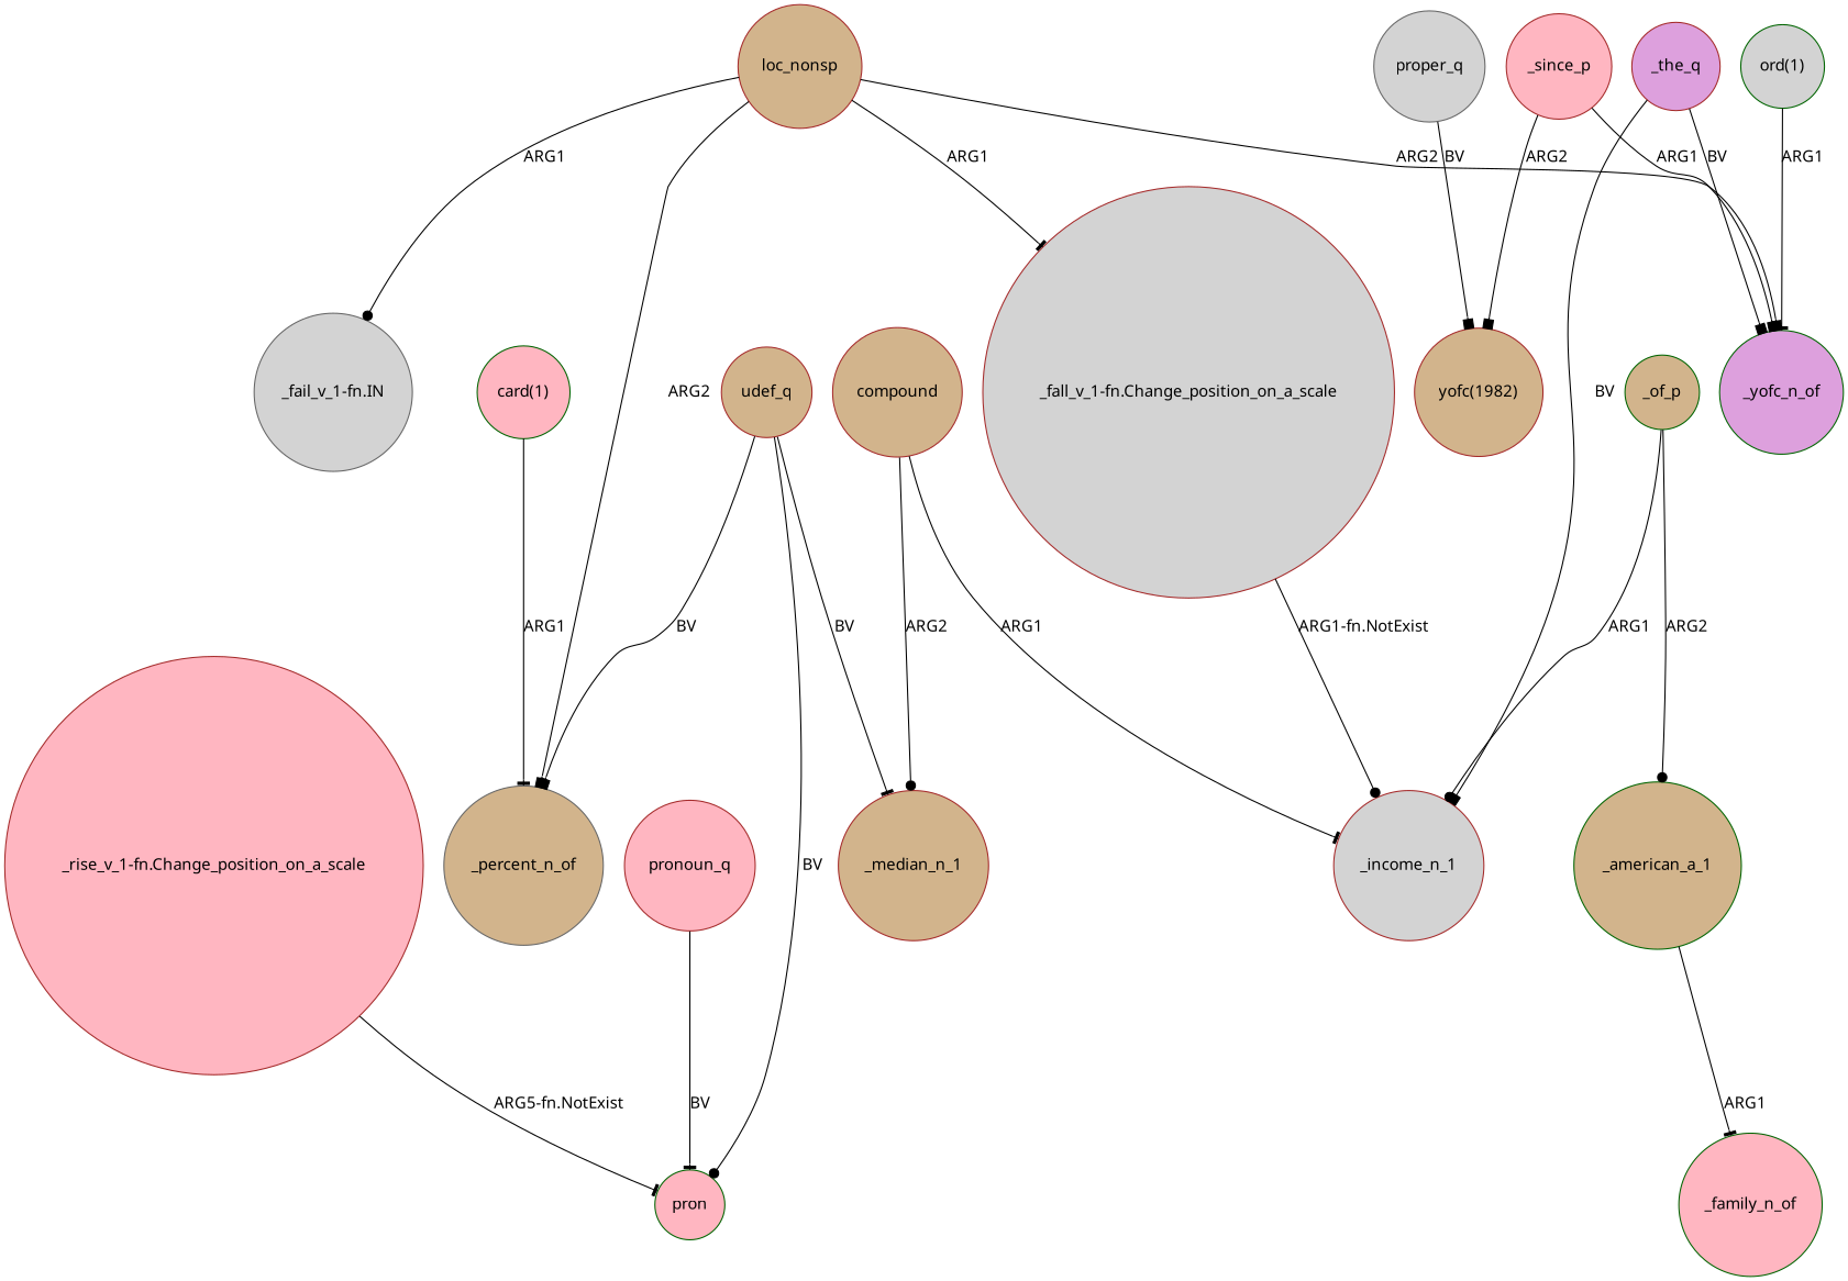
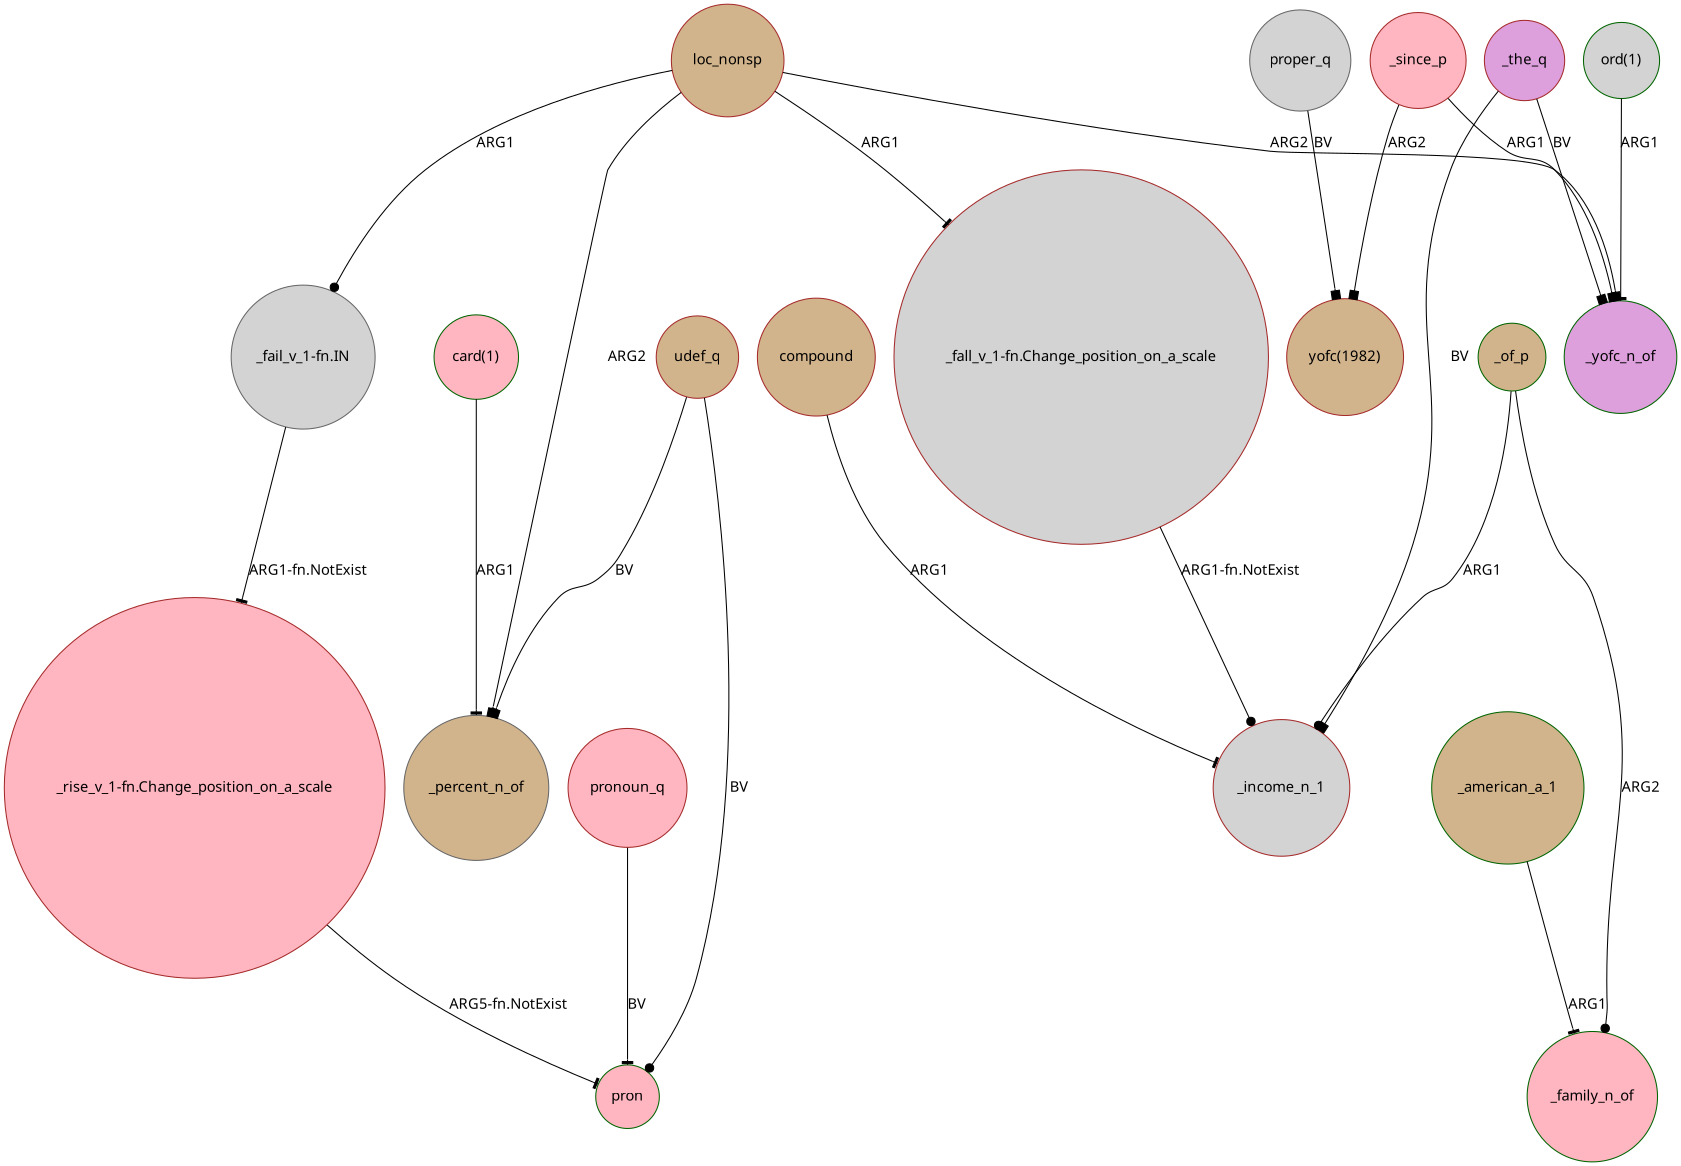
  digraph {
    fontname="Noto Sans"
    node [color=brown fillcolor=tan fontname="Noto Sans" shape=circle style=filled]
    edge [arrowhead=tee fontname="Noto Sans"]
    _since_p [fillcolor=lightpink]
    n2 [color=darkgreen fillcolor=plum label=_yofc_n_of]
    "yofc(1982)"
    proper_q [color=gray40 fillcolor=lightgrey]
    "card(1)" [color=darkgreen fillcolor=lightpink]
    _percent_n_of [color=gray40]
    "_fall_v_1-fn.Change_position_on_a_scale" [fillcolor=lightgrey]
    _income_n_1 [fillcolor=lightgrey]
    compound
-   _median_n_1
    loc_nonsp
    "_fail_v_1-fn.IN" [color=gray40 fillcolor=lightgrey]
    "_rise_v_1-fn.Change_position_on_a_scale" [fillcolor=lightpink]
    pron [color=darkgreen fillcolor=lightpink]
    udef_q
    _family_n_of [color=darkgreen fillcolor=lightpink]
    _of_p [color=darkgreen]
    _american_a_1 [color=darkgreen]
    pronoun_q [fillcolor=lightpink]
    _the_q [fillcolor=plum]
    "ord(1)" [color=darkgreen fillcolor=lightgrey]
    _since_p -> n2 [arrowhead=box label=ARG1]
    _since_p -> "yofc(1982)" [arrowhead=box label=ARG2]
    proper_q -> "yofc(1982)" [arrowhead=box label=BV]
    "card(1)" -> _percent_n_of [label=ARG1]
    "_fall_v_1-fn.Change_position_on_a_scale" -> _income_n_1 [arrowhead=dot label="ARG1-fn.NotExist"]
    compound -> _income_n_1 [label=ARG1]
-   compound -> _median_n_1 [arrowhead=dot label=ARG2]
    loc_nonsp -> n2 [arrowhead=box label=ARG2]
    loc_nonsp -> _percent_n_of [arrowhead=box label=ARG2]
    loc_nonsp -> "_fall_v_1-fn.Change_position_on_a_scale" [label=ARG1]
    loc_nonsp -> "_fail_v_1-fn.IN" [arrowhead=dot label=ARG1]
+   "_fail_v_1-fn.IN" -> "_rise_v_1-fn.Change_position_on_a_scale" [label="ARG1-fn.NotExist"]
    "_rise_v_1-fn.Change_position_on_a_scale" -> pron [label="ARG5-fn.NotExist"]
    udef_q -> _percent_n_of [arrowhead=box label=BV]
-   udef_q -> _median_n_1 [label=BV]
    udef_q -> pron [arrowhead=dot label=BV]
    _of_p -> _income_n_1 [arrowhead=dot label=ARG1]
-   _of_p -> _american_a_1 [arrowhead=dot label=ARG2]
+   _of_p -> _family_n_of [arrowhead=dot label=ARG2]
    _american_a_1 -> _family_n_of [label=ARG1]
    pronoun_q -> pron [label=BV]
    _the_q -> n2 [arrowhead=box label=BV]
    _the_q -> _income_n_1 [arrowhead=box label=BV]
    "ord(1)" -> n2 [label=ARG1]
  }
